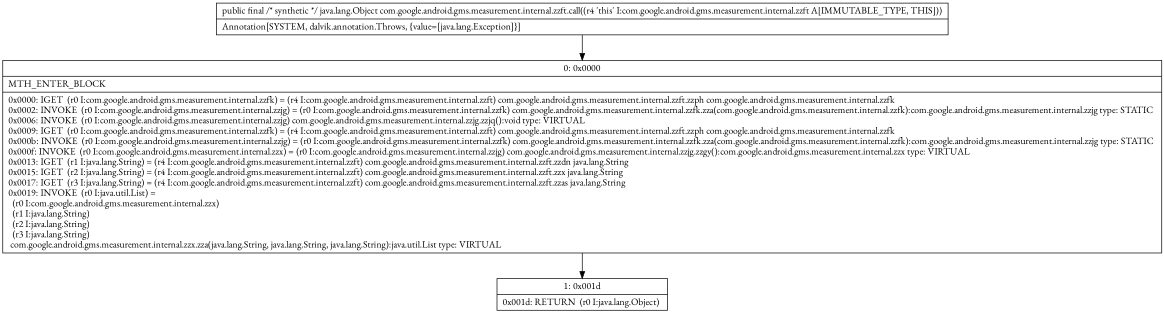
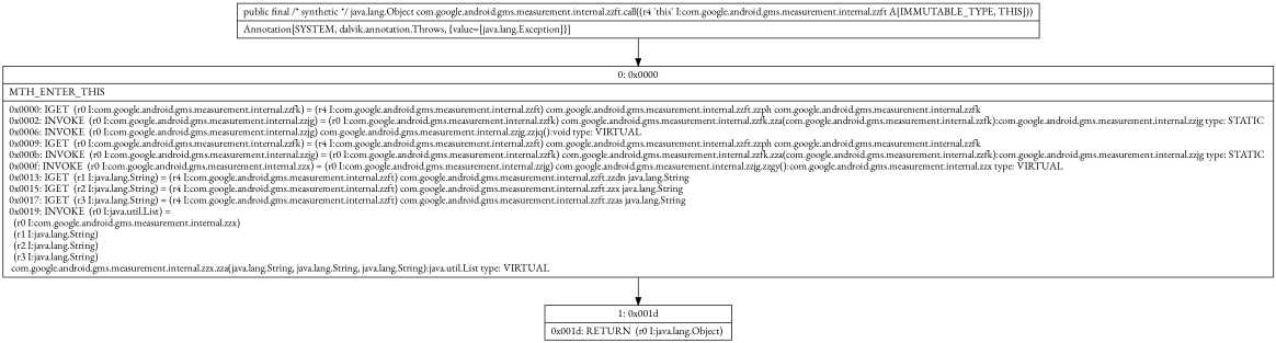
  digraph {
    fontname="EB Garamond"
    node [shape=record fontname="EB Garamond"]
    edge [fontname="EB Garamond"]
-   n1 [label="{0\:\ 0x0000|MTH_ENTER_BLOCK\l|0x0000: IGET  (r0 I:com.google.android.gms.measurement.internal.zzfk) = (r4 I:com.google.android.gms.measurement.internal.zzft) com.google.android.gms.measurement.internal.zzft.zzph com.google.android.gms.measurement.internal.zzfk \l0x0002: INVOKE  (r0 I:com.google.android.gms.measurement.internal.zzjg) = (r0 I:com.google.android.gms.measurement.internal.zzfk) com.google.android.gms.measurement.internal.zzfk.zza(com.google.android.gms.measurement.internal.zzfk):com.google.android.gms.measurement.internal.zzjg type: STATIC \l0x0006: INVOKE  (r0 I:com.google.android.gms.measurement.internal.zzjg) com.google.android.gms.measurement.internal.zzjg.zzjq():void type: VIRTUAL \l0x0009: IGET  (r0 I:com.google.android.gms.measurement.internal.zzfk) = (r4 I:com.google.android.gms.measurement.internal.zzft) com.google.android.gms.measurement.internal.zzft.zzph com.google.android.gms.measurement.internal.zzfk \l0x000b: INVOKE  (r0 I:com.google.android.gms.measurement.internal.zzjg) = (r0 I:com.google.android.gms.measurement.internal.zzfk) com.google.android.gms.measurement.internal.zzfk.zza(com.google.android.gms.measurement.internal.zzfk):com.google.android.gms.measurement.internal.zzjg type: STATIC \l0x000f: INVOKE  (r0 I:com.google.android.gms.measurement.internal.zzx) = (r0 I:com.google.android.gms.measurement.internal.zzjg) com.google.android.gms.measurement.internal.zzjg.zzgy():com.google.android.gms.measurement.internal.zzx type: VIRTUAL \l0x0013: IGET  (r1 I:java.lang.String) = (r4 I:com.google.android.gms.measurement.internal.zzft) com.google.android.gms.measurement.internal.zzft.zzdn java.lang.String \l0x0015: IGET  (r2 I:java.lang.String) = (r4 I:com.google.android.gms.measurement.internal.zzft) com.google.android.gms.measurement.internal.zzft.zzx java.lang.String \l0x0017: IGET  (r3 I:java.lang.String) = (r4 I:com.google.android.gms.measurement.internal.zzft) com.google.android.gms.measurement.internal.zzft.zzas java.lang.String \l0x0019: INVOKE  (r0 I:java.util.List) = \l  (r0 I:com.google.android.gms.measurement.internal.zzx)\l  (r1 I:java.lang.String)\l  (r2 I:java.lang.String)\l  (r3 I:java.lang.String)\l com.google.android.gms.measurement.internal.zzx.zza(java.lang.String, java.lang.String, java.lang.String):java.util.List type: VIRTUAL \l}"]
+   n1 [label="{0\:\ 0x0000|MTH_ENTER_THIS\l|0x0000: IGET  (r0 I:com.google.android.gms.measurement.internal.zzfk) = (r4 I:com.google.android.gms.measurement.internal.zzft) com.google.android.gms.measurement.internal.zzft.zzph com.google.android.gms.measurement.internal.zzfk \l0x0002: INVOKE  (r0 I:com.google.android.gms.measurement.internal.zzjg) = (r0 I:com.google.android.gms.measurement.internal.zzfk) com.google.android.gms.measurement.internal.zzfk.zza(com.google.android.gms.measurement.internal.zzfk):com.google.android.gms.measurement.internal.zzjg type: STATIC \l0x0006: INVOKE  (r0 I:com.google.android.gms.measurement.internal.zzjg) com.google.android.gms.measurement.internal.zzjg.zzjq():void type: VIRTUAL \l0x0009: IGET  (r0 I:com.google.android.gms.measurement.internal.zzfk) = (r4 I:com.google.android.gms.measurement.internal.zzft) com.google.android.gms.measurement.internal.zzft.zzph com.google.android.gms.measurement.internal.zzfk \l0x000b: INVOKE  (r0 I:com.google.android.gms.measurement.internal.zzjg) = (r0 I:com.google.android.gms.measurement.internal.zzfk) com.google.android.gms.measurement.internal.zzfk.zza(com.google.android.gms.measurement.internal.zzfk):com.google.android.gms.measurement.internal.zzjg type: STATIC \l0x000f: INVOKE  (r0 I:com.google.android.gms.measurement.internal.zzx) = (r0 I:com.google.android.gms.measurement.internal.zzjg) com.google.android.gms.measurement.internal.zzjg.zzgy():com.google.android.gms.measurement.internal.zzx type: VIRTUAL \l0x0013: IGET  (r1 I:java.lang.String) = (r4 I:com.google.android.gms.measurement.internal.zzft) com.google.android.gms.measurement.internal.zzft.zzdn java.lang.String \l0x0015: IGET  (r2 I:java.lang.String) = (r4 I:com.google.android.gms.measurement.internal.zzft) com.google.android.gms.measurement.internal.zzft.zzx java.lang.String \l0x0017: IGET  (r3 I:java.lang.String) = (r4 I:com.google.android.gms.measurement.internal.zzft) com.google.android.gms.measurement.internal.zzft.zzas java.lang.String \l0x0019: INVOKE  (r0 I:java.util.List) = \l  (r0 I:com.google.android.gms.measurement.internal.zzx)\l  (r1 I:java.lang.String)\l  (r2 I:java.lang.String)\l  (r3 I:java.lang.String)\l com.google.android.gms.measurement.internal.zzx.zza(java.lang.String, java.lang.String, java.lang.String):java.util.List type: VIRTUAL \l}"]
    n2 [label="{1\:\ 0x001d|0x001d: RETURN  (r0 I:java.lang.Object) \l}"]
    n3 [label="{public final \/* synthetic *\/ java.lang.Object com.google.android.gms.measurement.internal.zzft.call((r4 'this' I:com.google.android.gms.measurement.internal.zzft A[IMMUTABLE_TYPE, THIS]))  | Annotation[SYSTEM, dalvik.annotation.Throws, \{value=[java.lang.Exception]\}]\l}"]
    n1 -> n2
    n3 -> n1
  }
